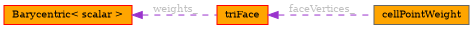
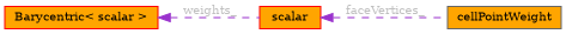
  digraph {
    fontname="DejaVu Serif"
    rankdir=LR
    node [color=red fillcolor=orange fontname="DejaVu Serif" fontsize=10 shape=box style=filled]
    edge [color=darkorchid3 dir=back fontcolor=grey fontname="DejaVu Serif" fontsize=10 labelfontname=Helvetica labelfontsize=10 style=dashed]
    n1 [color=gray40 fontcolor=black height=0.2 label=cellPointWeight width=0.4]
    n2 [height=0.2 label="Barycentric\< scalar \>" width=0.4]
-   n3 [height=0.2 label=triFace width=0.4]
+   n3 [height=0.2 label=scalar width=0.4]
    n2 -> n3 [label=" weights_"]
    n3 -> n1 [label=" faceVertices_"]
  }
